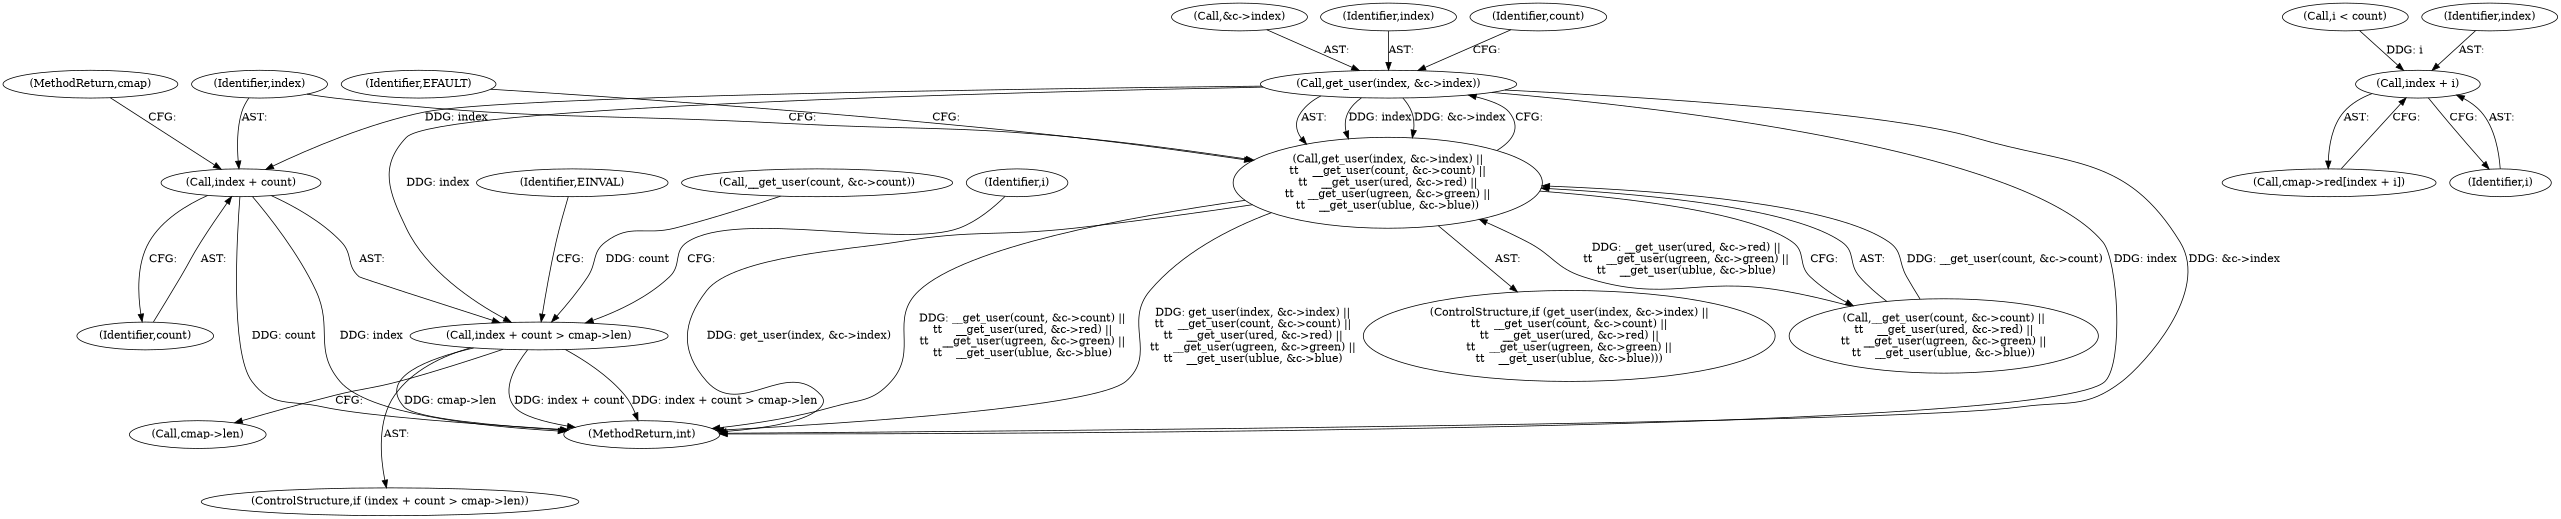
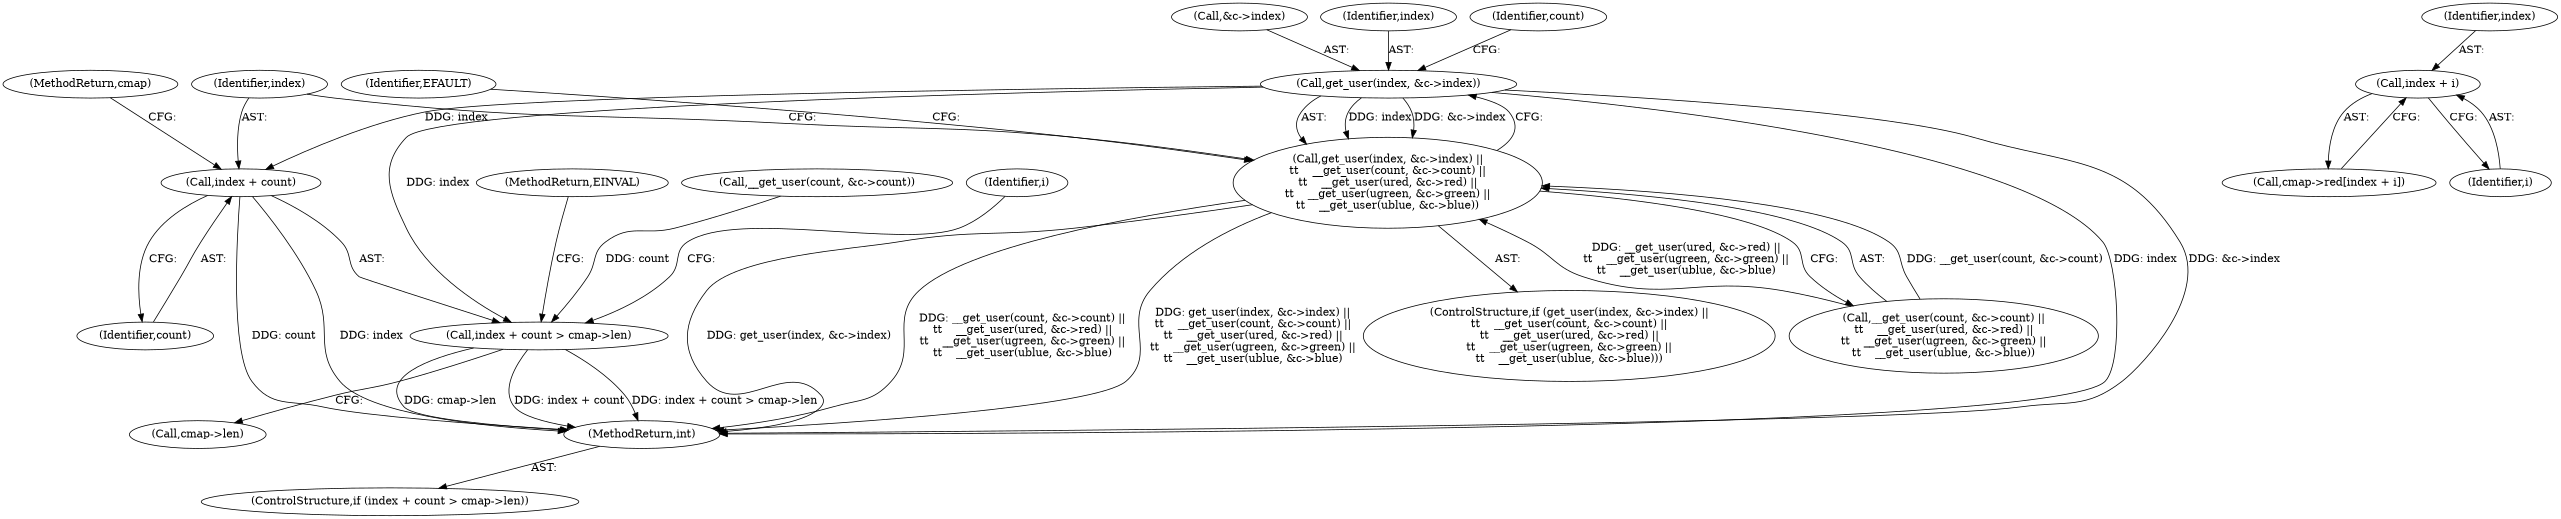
  digraph {
    n1 [label="(Call,get_user(index, &c->index))"]
    n2 [label="(Call,get_user(index, &c->index) ||\n\t\t    __get_user(count, &c->count) ||\n\t\t    __get_user(ured, &c->red) ||\n\t\t    __get_user(ugreen, &c->green) ||\n\t\t    __get_user(ublue, &c->blue))"]
    n3 [label="(Call,index + count > cmap->len)"]
    n4 [label="(Call,index + count)"]
    n5 [label="(MethodReturn,int)"]
    n6 [label="(ControlStructure,if (get_user(index, &c->index) ||\n\t\t    __get_user(count, &c->count) ||\n\t\t    __get_user(ured, &c->red) ||\n\t\t    __get_user(ugreen, &c->green) ||\n\t\t    __get_user(ublue, &c->blue)))"]
    n7 [label="(Call,__get_user(count, &c->count) ||\n\t\t    __get_user(ured, &c->red) ||\n\t\t    __get_user(ugreen, &c->green) ||\n\t\t    __get_user(ublue, &c->blue))"]
    n8 [label="(ControlStructure,if (index + count > cmap->len))"]
    n9 [label="(Call,cmap->len)"]
    n10 [label="(Identifier,count)"]
    n11 [label="(Call,index + i)"]
    n12 [label="(Call,cmap->red[index + i])"]
    n13 [label="(Identifier,i)"]
    n14 [label="(Call,&c->index)"]
    n15 [label="(Identifier,index)"]
    n16 [label="(Identifier,index)"]
    n17 [label="(Identifier,count)"]
-   n18 [label="(Identifier,EINVAL)"]
+   n18 [label="(MethodReturn,EINVAL)"]
    n19 [label="(Call,__get_user(count, &c->count))"]
-   n20 [label="(Call,i < count)"]
    n21 [label="(Identifier,i)"]
    n22 [label="(Identifier,index)"]
    n23 [label="(MethodReturn,cmap)"]
    n24 [label="(Identifier,EFAULT)"]
    n1 -> n2 [label="AST: "]
    n1 -> n2 [label="DDG: index"]
    n1 -> n2 [label="DDG: &c->index"]
    n1 -> n3 [label="DDG: index"]
    n1 -> n4 [label="DDG: index"]
    n1 -> n5 [label="DDG: index"]
    n1 -> n5 [label="DDG: &c->index"]
    n2 -> n1 [label="CFG: "]
    n2 -> n5 [label="DDG: get_user(index, &c->index)"]
    n2 -> n5 [label="DDG: __get_user(count, &c->count) ||\n\t\t    __get_user(ured, &c->red) ||\n\t\t    __get_user(ugreen, &c->green) ||\n\t\t    __get_user(ublue, &c->blue)"]
    n2 -> n5 [label="DDG: get_user(index, &c->index) ||\n\t\t    __get_user(count, &c->count) ||\n\t\t    __get_user(ured, &c->red) ||\n\t\t    __get_user(ugreen, &c->green) ||\n\t\t    __get_user(ublue, &c->blue)"]
    n2 -> n6 [label="AST: "]
    n2 -> n7 [label="CFG: "]
    n3 -> n5 [label="DDG: cmap->len"]
    n3 -> n5 [label="DDG: index + count"]
    n3 -> n5 [label="DDG: index + count > cmap->len"]
-   n3 -> n8 [label="AST: "]
+   n5 -> n8 [label="AST: "]
    n3 -> n9 [label="CFG: "]
    n4 -> n3 [label="AST: "]
    n4 -> n5 [label="DDG: count"]
    n4 -> n5 [label="DDG: index"]
    n4 -> n10 [label="CFG: "]
    n7 -> n2 [label="AST: "]
    n7 -> n2 [label="DDG: __get_user(count, &c->count)"]
    n7 -> n2 [label="DDG: __get_user(ured, &c->red) ||\n\t\t    __get_user(ugreen, &c->green) ||\n\t\t    __get_user(ublue, &c->blue)"]
    n10 -> n4 [label="AST: "]
    n11 -> n12 [label="AST: "]
    n11 -> n13 [label="CFG: "]
    n12 -> n11 [label="CFG: "]
    n13 -> n11 [label="AST: "]
    n14 -> n1 [label="AST: "]
    n15 -> n1 [label="AST: "]
    n16 -> n2 [label="CFG: "]
    n16 -> n4 [label="AST: "]
    n17 -> n1 [label="CFG: "]
    n18 -> n3 [label="CFG: "]
    n19 -> n3 [label="DDG: count"]
-   n20 -> n11 [label="DDG: i"]
    n21 -> n3 [label="CFG: "]
    n22 -> n11 [label="AST: "]
    n23 -> n4 [label="CFG: "]
    n24 -> n2 [label="CFG: "]
  }
